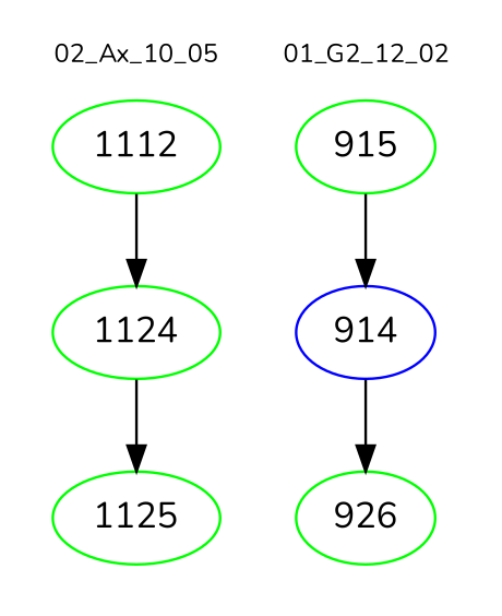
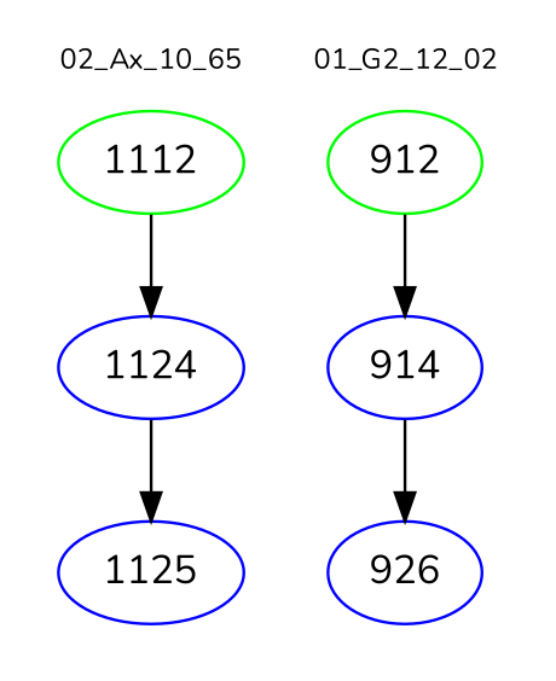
  digraph {
    fontname=Nunito
    node [color=blue fontname=Nunito]
    edge [color=black fontname=Nunito]
    n1 [color=green label=1112]
-   n2 [color=green label=1124]
-   n3 [color=green label=1125]
-   n4 [color=green label=915]
+   n2 [label=1124]
+   n3 [label=1125]
+   n4 [color=green label=912]
    n5 [label=914]
-   n6 [color=green label=926]
+   n6 [label=926]
    subgraph cluster_1 {
      color=white
      fontsize=10
-     label="02_Ax_10_05"
+     label="02_Ax_10_65"
      n1
      n2
      n3
    }
    subgraph cluster_2 {
      color=white
      fontsize=10
      label="01_G2_12_02"
      n4
      n5
      n6
    }
    n1 -> n2
    n2 -> n3
    n4 -> n5
    n5 -> n6
  }
